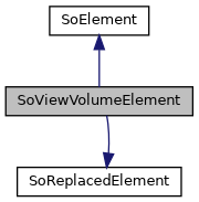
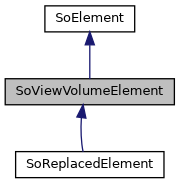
  digraph {
    fontname="DejaVu Sans"
    node [color=black fillcolor=white fontname="DejaVu Sans" fontsize=10 shape=record style=filled]
    edge [color=midnightblue dir=back fontname="DejaVu Sans" fontsize=10 labelfontname=Helvetica labelfontsize=10 style=solid]
    n1 [fillcolor=grey75 fontcolor=black height=0.2 label=SoViewVolumeElement width=0.4]
    n2 [height=0.2 label=SoReplacedElement width=0.4]
    n3 [height=0.2 label=SoElement width=0.4]
-   n2 -> n1
+   n1 -> n2
    n3 -> n1
  }
